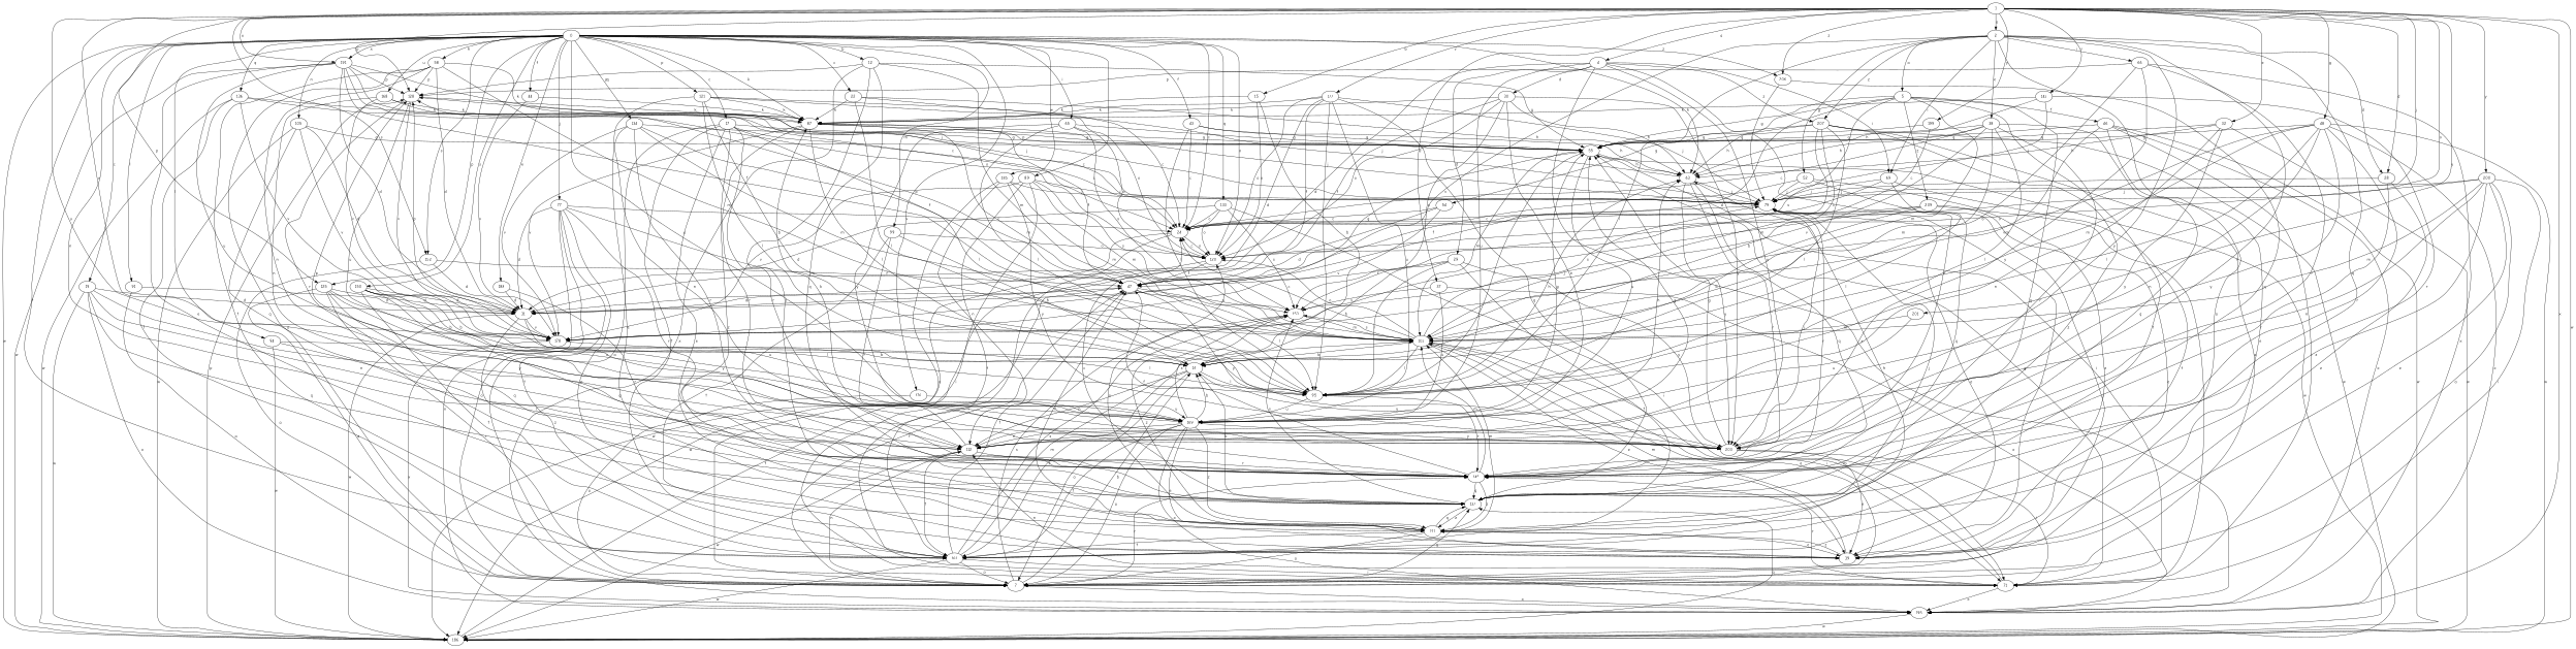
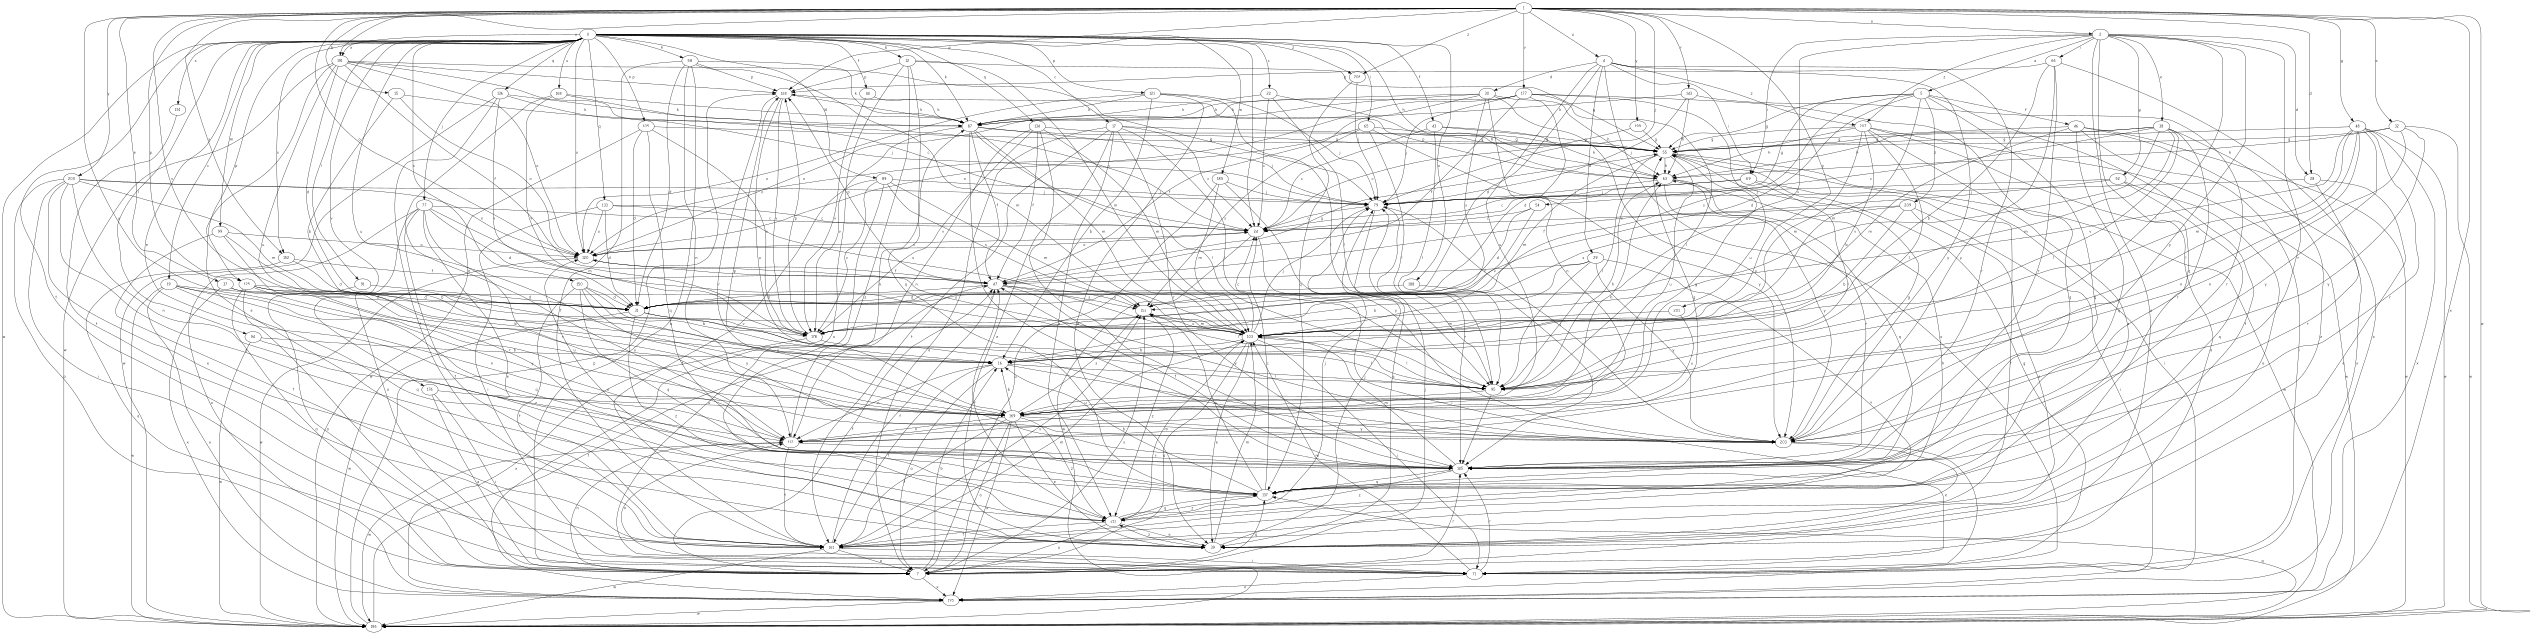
  strict digraph {
    fontname="Comic Neue"
    node [fontname="Comic Neue"]
    edge [fontname="Comic Neue"]
    0
    12
    17
    19
    22
    24
    43
    44
    58
    63
    65
    77
    87
    89
    91
    94
    99
    105
    112
    120
    121
    125
    133
    134
    136
    150
+   151
    152
    161
    168
    169
    176
    185
    186
    188
    191
    206
    128
    195
    137
    55
    103
    211
    7
    95
    145
    39
    203
    31
    71
    178
    79
    153
    47
    16
    1
    2
    4
    15
    28
    32
    37
    48
    143
    177
    199
    200
    201
    5
    38
    52
    66
    69
    207
    29
    30
    46
    54
    209
    0 -> 12 [label=b]
    0 -> 17 [label=c]
    0 -> 19 [label=c]
    0 -> 22 [label=c]
    0 -> 24 [label=c]
    0 -> 43 [label=f]
    0 -> 44 [label=f]
    0 -> 58 [label=h]
    0 -> 63 [label=h]
    0 -> 65 [label=i]
    0 -> 77 [label=j]
    0 -> 87 [label=k]
    0 -> 89 [label=l]
    0 -> 91 [label=l]
    0 -> 94 [label=l]
    0 -> 99 [label=m]
    0 -> 105 [label=n]
    0 -> 112 [label=n]
    0 -> 120 [label=o]
    0 -> 121 [label=p]
    0 -> 125 [label=p]
    0 -> 133 [label=q]
    0 -> 134 [label=q]
    0 -> 136 [label=q]
    0 -> 150 [label=s]
+   0 -> 151 [label=s]
    0 -> 152 [label=s]
    0 -> 161 [label=t]
    0 -> 168 [label=u]
    0 -> 169 [label=u]
    0 -> 176 [label=v]
    0 -> 185 [label=w]
    0 -> 186 [label=w]
    0 -> 188 [label=x]
    0 -> 191 [label=x]
    0 -> 206 [label=z]
    12 -> 128 [label=p]
    12 -> 195 [label=x]
    12 -> 137 [label=q]
    12 -> 55 [label=g]
    12 -> 103 [label=m]
    12 -> 211 [label=z]
    17 -> 24 [label=c]
    17 -> 161 [label=t]
    17 -> 55 [label=g]
    17 -> 211 [label=z]
    17 -> 7 [label=a]
    17 -> 95 [label=l]
    17 -> 145 [label=r]
    17 -> 39 [label=e]
    19 -> 112 [label=n]
    19 -> 186 [label=w]
    19 -> 195 [label=x]
    19 -> 137 [label=q]
    19 -> 203 [label=y]
    19 -> 31 [label=d]
    22 -> 24 [label=c]
    22 -> 63 [label=h]
    22 -> 87 [label=k]
    22 -> 95 [label=l]
    24 -> 120 [label=o]
    24 -> 186 [label=w]
    24 -> 71 [label=i]
    43 -> 24 [label=c]
    43 -> 63 [label=h]
    43 -> 55 [label=g]
    43 -> 95 [label=l]
    44 -> 87 [label=k]
    44 -> 178 [label=v]
    58 -> 87 [label=k]
    58 -> 112 [label=n]
    58 -> 161 [label=t]
    58 -> 128 [label=p]
    58 -> 103 [label=m]
    58 -> 7 [label=a]
    58 -> 31 [label=d]
    63 -> 128 [label=p]
    63 -> 137 [label=q]
    63 -> 145 [label=r]
    63 -> 203 [label=y]
    63 -> 79 [label=j]
    65 -> 120 [label=o]
    65 -> 55 [label=g]
    65 -> 95 [label=l]
    65 -> 203 [label=y]
    65 -> 153 [label=s]
    77 -> 24 [label=c]
    77 -> 161 [label=t]
    77 -> 195 [label=x]
    77 -> 103 [label=m]
    77 -> 7 [label=a]
    77 -> 145 [label=r]
    77 -> 39 [label=e]
    77 -> 31 [label=d]
    87 -> 55 [label=g]
    87 -> 103 [label=m]
    87 -> 95 [label=l]
    87 -> 145 [label=r]
    87 -> 178 [label=v]
    87 -> 79 [label=j]
    87 -> 47 [label=f]
    89 -> 161 [label=t]
    89 -> 103 [label=m]
    89 -> 71 [label=i]
    89 -> 178 [label=v]
    89 -> 79 [label=j]
    89 -> 153 [label=s]
    91 -> 7 [label=a]
    91 -> 31 [label=d]
    94 -> 186 [label=w]
    94 -> 145 [label=r]
    94 -> 16 [label=b]
    99 -> 120 [label=o]
    99 -> 161 [label=t]
    99 -> 145 [label=r]
    99 -> 16 [label=b]
    105 -> 186 [label=w]
    105 -> 137 [label=q]
    105 -> 55 [label=g]
    105 -> 31 [label=d]
    105 -> 178 [label=v]
    112 -> 87 [label=k]
    112 -> 161 [label=t]
    112 -> 186 [label=w]
    112 -> 55 [label=g]
    112 -> 145 [label=r]
    120 -> 24 [label=c]
    120 -> 186 [label=w]
    120 -> 47 [label=f]
    121 -> 87 [label=k]
    121 -> 120 [label=o]
    121 -> 95 [label=l]
    121 -> 39 [label=e]
    121 -> 79 [label=j]
    121 -> 16 [label=b]
    125 -> 169 [label=u]
    125 -> 137 [label=q]
    125 -> 7 [label=a]
    125 -> 31 [label=d]
    125 -> 71 [label=i]
    125 -> 16 [label=b]
    133 -> 24 [label=c]
    133 -> 120 [label=o]
    133 -> 31 [label=d]
    133 -> 71 [label=i]
    133 -> 153 [label=s]
    134 -> 112 [label=n]
    134 -> 55 [label=g]
    134 -> 103 [label=m]
    134 -> 145 [label=r]
    134 -> 178 [label=v]
    134 -> 47 [label=f]
    136 -> 87 [label=k]
    136 -> 161 [label=t]
    136 -> 186 [label=w]
    136 -> 178 [label=v]
    136 -> 79 [label=j]
    150 -> 161 [label=t]
    150 -> 169 [label=u]
    150 -> 137 [label=q]
    150 -> 203 [label=y]
    150 -> 31 [label=d]
    150 -> 16 [label=b]
+   151 -> 161 [label=t]
    152 -> 7 [label=a]
    152 -> 31 [label=d]
    152 -> 47 [label=f]
    161 -> 63 [label=h]
    161 -> 186 [label=w]
    161 -> 103 [label=m]
    161 -> 7 [label=a]
    161 -> 71 [label=i]
    161 -> 153 [label=s]
    161 -> 47 [label=f]
    168 -> 24 [label=c]
    168 -> 87 [label=k]
    168 -> 112 [label=n]
    168 -> 178 [label=v]
    169 -> 63 [label=h]
    169 -> 112 [label=n]
    169 -> 161 [label=t]
    169 -> 195 [label=x]
    169 -> 55 [label=g]
    169 -> 211 [label=z]
    169 -> 7 [label=a]
    169 -> 39 [label=e]
    169 -> 203 [label=y]
    169 -> 153 [label=s]
    169 -> 16 [label=b]
    176 -> 169 [label=u]
    176 -> 7 [label=a]
-   185 -> 112 [label=n]
+   176 -> 71 [label=i]
    185 -> 103 [label=m]
    185 -> 7 [label=a]
    185 -> 203 [label=y]
    185 -> 79 [label=j]
    186 -> 128 [label=p]
    186 -> 137 [label=q]
    186 -> 47 [label=f]
    188 -> 145 [label=r]
    188 -> 31 [label=d]
    191 -> 24 [label=c]
    191 -> 120 [label=o]
    191 -> 169 [label=u]
    191 -> 186 [label=w]
    191 -> 128 [label=p]
    191 -> 39 [label=e]
    191 -> 31 [label=d]
    191 -> 79 [label=j]
    191 -> 47 [label=f]
    206 -> 137 [label=q]
    206 -> 79 [label=j]
    128 -> 87 [label=k]
    128 -> 169 [label=u]
    128 -> 145 [label=r]
    128 -> 178 [label=v]
    195 -> 186 [label=w]
    137 -> 24 [label=c]
    137 -> 211 [label=z]
    137 -> 153 [label=s]
    137 -> 16 [label=b]
    55 -> 63 [label=h]
    55 -> 169 [label=u]
    55 -> 186 [label=w]
    55 -> 103 [label=m]
    55 -> 95 [label=l]
    55 -> 71 [label=i]
    103 -> 24 [label=c]
    103 -> 120 [label=o]
    103 -> 7 [label=a]
    103 -> 95 [label=l]
    103 -> 39 [label=e]
    103 -> 71 [label=i]
    103 -> 79 [label=j]
    103 -> 153 [label=s]
    103 -> 16 [label=b]
    211 -> 120 [label=o]
    211 -> 161 [label=t]
    211 -> 137 [label=q]
    211 -> 103 [label=m]
    211 -> 7 [label=a]
    211 -> 39 [label=e]
    211 -> 79 [label=j]
    211 -> 47 [label=f]
    7 -> 112 [label=n]
    7 -> 195 [label=x]
    7 -> 137 [label=q]
    7 -> 145 [label=r]
    7 -> 79 [label=j]
    7 -> 153 [label=s]
    7 -> 47 [label=f]
    7 -> 16 [label=b]
    95 -> 63 [label=h]
    95 -> 169 [label=u]
    95 -> 145 [label=r]
    145 -> 137 [label=q]
    145 -> 103 [label=m]
    145 -> 211 [label=z]
    145 -> 47 [label=f]
    39 -> 103 [label=m]
    39 -> 211 [label=z]
    39 -> 79 [label=j]
    203 -> 128 [label=p]
    203 -> 55 [label=g]
    203 -> 39 [label=e]
    203 -> 71 [label=i]
    203 -> 79 [label=j]
    31 -> 186 [label=w]
    31 -> 211 [label=z]
    31 -> 95 [label=l]
    31 -> 178 [label=v]
    71 -> 112 [label=n]
    71 -> 195 [label=x]
    71 -> 55 [label=g]
    71 -> 103 [label=m]
    71 -> 145 [label=r]
    178 -> 128 [label=p]
    178 -> 195 [label=x]
    178 -> 95 [label=l]
    79 -> 24 [label=c]
    79 -> 145 [label=r]
    79 -> 39 [label=e]
    153 -> 103 [label=m]
    153 -> 211 [label=z]
    47 -> 128 [label=p]
    47 -> 55 [label=g]
    47 -> 95 [label=l]
    47 -> 203 [label=y]
    47 -> 31 [label=d]
    47 -> 153 [label=s]
    16 -> 112 [label=n]
    16 -> 161 [label=t]
    16 -> 7 [label=a]
    16 -> 95 [label=l]
    16 -> 203 [label=y]
    1 -> 120 [label=o]
    1 -> 125 [label=p]
    1 -> 152 [label=s]
    1 -> 169 [label=u]
    1 -> 186 [label=w]
    1 -> 191 [label=x]
    1 -> 206 [label=z]
    1 -> 128 [label=p]
    1 -> 195 [label=x]
    1 -> 178 [label=v]
    1 -> 79 [label=j]
    1 -> 2 [label=a]
    1 -> 4 [label=a]
    1 -> 15 [label=b]
    1 -> 28 [label=d]
    1 -> 32 [label=e]
    1 -> 37 [label=e]
    1 -> 48 [label=g]
    1 -> 143 [label=r]
    1 -> 177 [label=v]
    1 -> 199 [label=y]
    1 -> 200 [label=y]
    1 -> 201 [label=y]
    2 -> 137 [label=q]
    2 -> 7 [label=a]
    2 -> 95 [label=l]
    2 -> 145 [label=r]
    2 -> 203 [label=y]
    2 -> 178 [label=v]
    2 -> 28 [label=d]
    2 -> 5 [label=a]
    2 -> 38 [label=e]
    2 -> 52 [label=g]
    2 -> 66 [label=i]
    2 -> 69 [label=i]
    2 -> 207 [label=z]
    4 -> 169 [label=u]
    4 -> 195 [label=x]
    4 -> 145 [label=r]
    4 -> 203 [label=y]
    4 -> 31 [label=d]
    4 -> 69 [label=i]
    4 -> 207 [label=z]
    4 -> 29 [label=d]
    4 -> 30 [label=d]
    15 -> 87 [label=k]
    15 -> 120 [label=o]
    15 -> 16 [label=b]
    28 -> 145 [label=r]
    28 -> 39 [label=e]
    28 -> 79 [label=j]
    32 -> 63 [label=h]
    32 -> 112 [label=n]
    32 -> 186 [label=w]
    32 -> 55 [label=g]
    32 -> 203 [label=y]
    37 -> 169 [label=u]
    37 -> 195 [label=x]
    37 -> 153 [label=s]
    48 -> 112 [label=n]
    48 -> 186 [label=w]
    48 -> 195 [label=x]
    48 -> 55 [label=g]
    48 -> 103 [label=m]
    48 -> 95 [label=l]
    48 -> 145 [label=r]
    48 -> 203 [label=y]
    48 -> 178 [label=v]
    143 -> 63 [label=h]
    143 -> 87 [label=k]
    143 -> 145 [label=r]
    143 -> 79 [label=j]
    177 -> 87 [label=k]
    177 -> 120 [label=o]
    177 -> 169 [label=u]
    177 -> 137 [label=q]
    177 -> 95 [label=l]
    177 -> 31 [label=d]
    177 -> 79 [label=j]
    177 -> 47 [label=f]
    199 -> 24 [label=c]
    199 -> 55 [label=g]
    200 -> 112 [label=n]
    200 -> 120 [label=o]
    200 -> 103 [label=m]
    200 -> 211 [label=z]
    200 -> 7 [label=a]
    200 -> 39 [label=e]
    200 -> 71 [label=i]
    200 -> 79 [label=j]
    201 -> 169 [label=u]
    201 -> 103 [label=m]
    5 -> 161 [label=t]
    5 -> 137 [label=q]
    5 -> 55 [label=g]
    5 -> 103 [label=m]
    5 -> 31 [label=d]
    5 -> 153 [label=s]
    5 -> 46 [label=f]
    5 -> 54 [label=g]
    5 -> 209 [label=z]
    38 -> 24 [label=c]
    38 -> 63 [label=h]
    38 -> 55 [label=g]
    38 -> 103 [label=m]
    38 -> 95 [label=l]
    38 -> 145 [label=r]
    38 -> 39 [label=e]
    38 -> 178 [label=v]
    52 -> 137 [label=q]
    52 -> 39 [label=e]
    52 -> 79 [label=j]
    52 -> 47 [label=f]
    66 -> 128 [label=p]
    66 -> 195 [label=x]
    66 -> 145 [label=r]
    66 -> 203 [label=y]
    66 -> 16 [label=b]
    69 -> 24 [label=c]
    69 -> 161 [label=t]
    69 -> 95 [label=l]
    69 -> 79 [label=j]
    207 -> 63 [label=h]
    207 -> 186 [label=w]
    207 -> 55 [label=g]
    207 -> 103 [label=m]
    207 -> 211 [label=z]
    207 -> 7 [label=a]
    207 -> 95 [label=l]
    207 -> 16 [label=b]
    29 -> 161 [label=t]
    29 -> 95 [label=l]
    29 -> 203 [label=y]
    29 -> 47 [label=f]
    29 -> 16 [label=b]
    30 -> 63 [label=h]
    30 -> 87 [label=k]
    30 -> 112 [label=n]
    30 -> 120 [label=o]
    30 -> 203 [label=y]
    30 -> 153 [label=s]
    30 -> 47 [label=f]
    46 -> 186 [label=w]
    46 -> 195 [label=x]
    46 -> 137 [label=q]
    46 -> 55 [label=g]
    46 -> 103 [label=m]
    46 -> 71 [label=i]
    54 -> 24 [label=c]
    54 -> 31 [label=d]
    54 -> 178 [label=v]
    209 -> 24 [label=c]
    209 -> 39 [label=e]
    209 -> 71 [label=i]
    209 -> 153 [label=s]
    209 -> 16 [label=b]
  }
